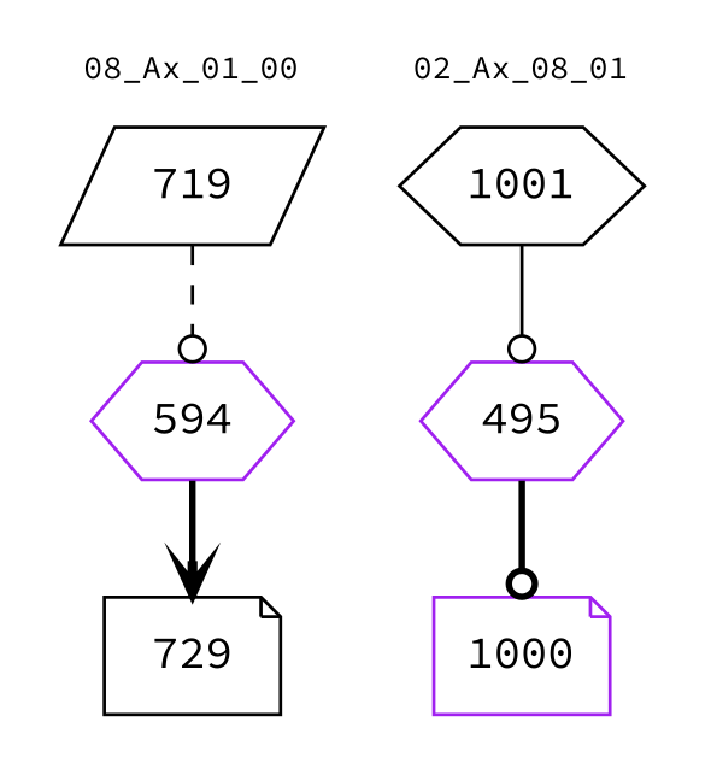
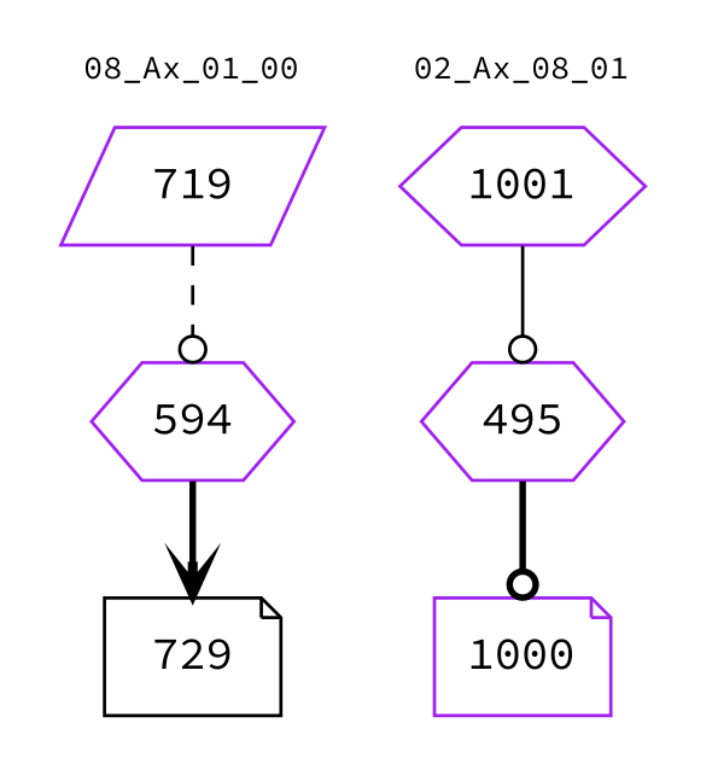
  digraph {
    fontname="Source Code Pro"
    node [color=purple fontname="Source Code Pro" shape=hexagon]
    edge [arrowhead=odot color=black fontname="Source Code Pro" style=bold]
-   n1 [color=black label=719 shape=parallelogram]
+   n1 [label=719 shape=parallelogram]
    n2 [label=594]
    n3 [color=black label=729 shape=note]
-   n4 [color=black label=1001]
+   n4 [label=1001]
    n5 [label=495]
    n6 [label=1000 shape=note]
    subgraph cluster_1 {
      color=white
      fontsize=10
      label="08_Ax_01_00"
      n1
      n2
      n3
    }
    subgraph cluster_2 {
      color=white
      fontsize=10
      label="02_Ax_08_01"
      n4
      n5
      n6
    }
    n1 -> n2 [style=dashed]
    n2 -> n3 [arrowhead=vee]
    n4 -> n5 [style=solid]
    n5 -> n6
  }
